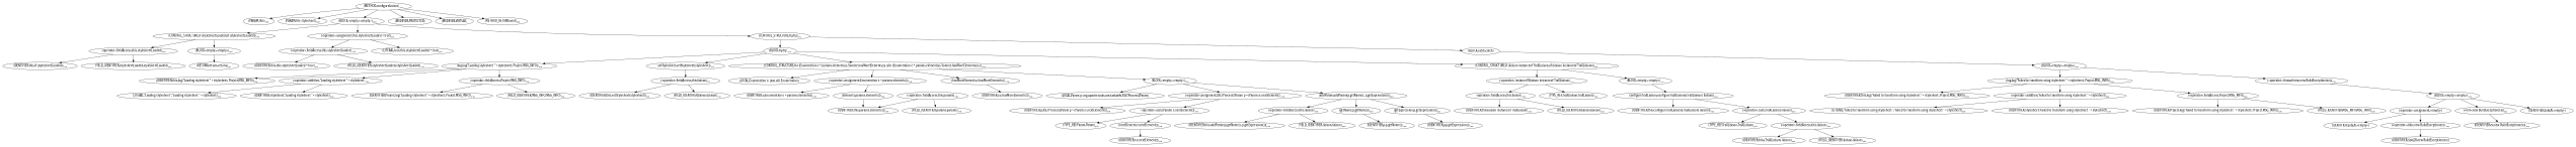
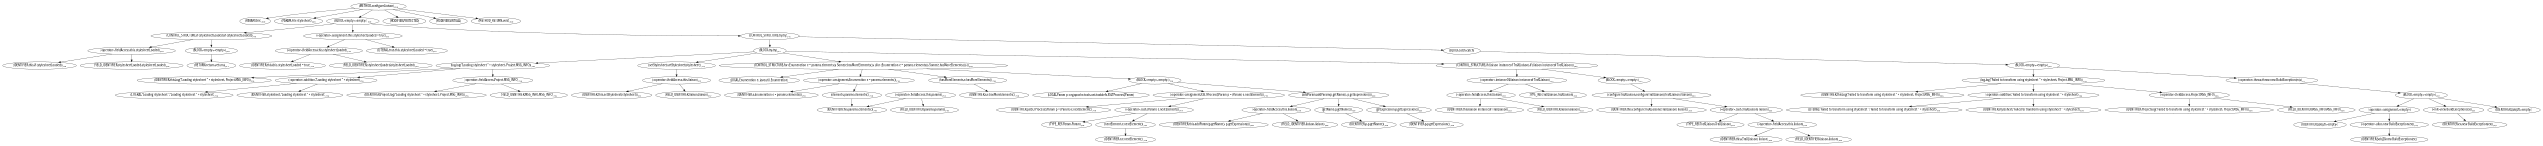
  digraph {
    fontname="Fira Sans"
    node [fontname="Fira Sans"]
    edge [fontname="Fira Sans"]
    n1 [label=<(METHOD,configureLiaison)<SUB>709</SUB>>]
    n2 [label=<(PARAM,this)<SUB>709</SUB>>]
    n3 [label=<(PARAM,File stylesheet)<SUB>709</SUB>>]
    n4 [label=<(BLOCK,&lt;empty&gt;,&lt;empty&gt;)<SUB>709</SUB>>]
    n5 [label=<(MODIFIER,PROTECTED)>]
    n6 [label=<(MODIFIER,VIRTUAL)>]
    n7 [label=<(METHOD_RETURN,void)<SUB>709</SUB>>]
    n8 [label=<(CONTROL_STRUCTURE,if (stylesheetLoaded),if (stylesheetLoaded))<SUB>710</SUB>>]
    n9 [label=<(&lt;operator&gt;.assignment,this.stylesheetLoaded = true)<SUB>713</SUB>>]
    n10 [label=<(CONTROL_STRUCTURE,try,try)<SUB>715</SUB>>]
    n11 [label=<(&lt;operator&gt;.fieldAccess,this.stylesheetLoaded)<SUB>710</SUB>>]
    n12 [label=<(BLOCK,&lt;empty&gt;,&lt;empty&gt;)<SUB>710</SUB>>]
    n13 [label=<(&lt;operator&gt;.fieldAccess,this.stylesheetLoaded)<SUB>713</SUB>>]
    n14 [label=<(LITERAL,true,this.stylesheetLoaded = true)<SUB>713</SUB>>]
    n15 [label=<(BLOCK,try,try)<SUB>715</SUB>>]
    n16 [label=<(BLOCK,catch,catch)>]
    n17 [label=<(IDENTIFIER,this,if (stylesheetLoaded))<SUB>710</SUB>>]
    n18 [label=<(FIELD_IDENTIFIER,stylesheetLoaded,stylesheetLoaded)<SUB>710</SUB>>]
-   n19 [label=<(RETURN,return;,return;)<SUB>791</SUB>>]
+   n19 [label=<(RETURN,return;,return;)<SUB>711</SUB>>]
    n20 [label=<(IDENTIFIER,this,this.stylesheetLoaded = true)<SUB>713</SUB>>]
    n21 [label=<(FIELD_IDENTIFIER,stylesheetLoaded,stylesheetLoaded)<SUB>713</SUB>>]
    n22 [label=<(log,log(&quot;Loading stylesheet &quot; + stylesheet, Project.MSG_INFO))<SUB>716</SUB>>]
    n23 [label=<(setStylesheet,setStylesheet(stylesheet))<SUB>717</SUB>>]
    n24 [label=<(CONTROL_STRUCTURE,for (Enumeration e = params.elements(); Some(e.hasMoreElements()); ),for (Enumeration e = params.elements(); Some(e.hasMoreElements()); ))<SUB>718</SUB>>]
    n25 [label=<(CONTROL_STRUCTURE,if (liaison instanceof TraXLiaison),if (liaison instanceof TraXLiaison))<SUB>722</SUB>>]
    n26 [label=<(BLOCK,&lt;empty&gt;,&lt;empty&gt;)<SUB>725</SUB>>]
    n27 [label=<(IDENTIFIER,this,log(&quot;Loading stylesheet &quot; + stylesheet, Project.MSG_INFO))<SUB>716</SUB>>]
    n28 [label=<(&lt;operator&gt;.addition,&quot;Loading stylesheet &quot; + stylesheet)<SUB>716</SUB>>]
    n29 [label=<(&lt;operator&gt;.fieldAccess,Project.MSG_INFO)<SUB>716</SUB>>]
    n30 [label=<(&lt;operator&gt;.fieldAccess,this.liaison)<SUB>717</SUB>>]
    n31 [label=<(LOCAL,Enumeration e: java.util.Enumeration)>]
    n32 [label=<(&lt;operator&gt;.assignment,Enumeration e = params.elements())<SUB>718</SUB>>]
    n33 [label=<(hasMoreElements,e.hasMoreElements())<SUB>718</SUB>>]
    n34 [label=<(BLOCK,&lt;empty&gt;,&lt;empty&gt;)<SUB>718</SUB>>]
    n35 [label=<(&lt;operator&gt;.instanceOf,liaison instanceof TraXLiaison)<SUB>722</SUB>>]
    n36 [label=<(BLOCK,&lt;empty&gt;,&lt;empty&gt;)<SUB>722</SUB>>]
    n37 [label=<(LITERAL,&quot;Loading stylesheet &quot;,&quot;Loading stylesheet &quot; + stylesheet)<SUB>716</SUB>>]
    n38 [label=<(IDENTIFIER,stylesheet,&quot;Loading stylesheet &quot; + stylesheet)<SUB>716</SUB>>]
    n39 [label=<(IDENTIFIER,Project,log(&quot;Loading stylesheet &quot; + stylesheet, Project.MSG_INFO))<SUB>716</SUB>>]
    n40 [label=<(FIELD_IDENTIFIER,MSG_INFO,MSG_INFO)<SUB>716</SUB>>]
    n41 [label=<(IDENTIFIER,this,setStylesheet(stylesheet))<SUB>717</SUB>>]
    n42 [label=<(FIELD_IDENTIFIER,liaison,liaison)<SUB>717</SUB>>]
    n43 [label=<(IDENTIFIER,e,Enumeration e = params.elements())<SUB>718</SUB>>]
    n44 [label=<(elements,params.elements())<SUB>718</SUB>>]
    n45 [label=<(IDENTIFIER,e,e.hasMoreElements())<SUB>718</SUB>>]
    n46 [label=<(LOCAL,Param p: org.apache.tools.ant.taskdefs.XSLTProcess$Param)>]
    n47 [label=<(&lt;operator&gt;.assignment,XSLTProcess$Param p = (Param) e.nextElement())<SUB>719</SUB>>]
    n48 [label=<(addParam,addParam(p.getName(), p.getExpression()))<SUB>720</SUB>>]
    n49 [label=<(IDENTIFIER,this,params.elements())<SUB>718</SUB>>]
    n50 [label=<(&lt;operator&gt;.fieldAccess,this.params)<SUB>718</SUB>>]
    n51 [label=<(FIELD_IDENTIFIER,params,params)<SUB>718</SUB>>]
    n52 [label=<(IDENTIFIER,p,XSLTProcess$Param p = (Param) e.nextElement())<SUB>719</SUB>>]
    n53 [label=<(&lt;operator&gt;.cast,(Param) e.nextElement())<SUB>719</SUB>>]
    n54 [label=<(&lt;operator&gt;.fieldAccess,this.liaison)<SUB>720</SUB>>]
    n55 [label=<(getName,p.getName())<SUB>720</SUB>>]
    n56 [label=<(getExpression,p.getExpression())<SUB>727</SUB>>]
    n57 [label=<(TYPE_REF,Param,Param)<SUB>719</SUB>>]
    n58 [label=<(nextElement,e.nextElement())<SUB>719</SUB>>]
    n59 [label=<(IDENTIFIER,e,e.nextElement())<SUB>719</SUB>>]
    n60 [label=<(IDENTIFIER,this,addParam(p.getName(), p.getExpression()))<SUB>720</SUB>>]
    n61 [label=<(FIELD_IDENTIFIER,liaison,liaison)<SUB>720</SUB>>]
    n62 [label=<(IDENTIFIER,p,p.getName())<SUB>720</SUB>>]
    n63 [label=<(IDENTIFIER,p,p.getExpression())<SUB>720</SUB>>]
    n64 [label=<(&lt;operator&gt;.fieldAccess,this.liaison)<SUB>722</SUB>>]
    n65 [label=<(TYPE_REF,TraXLiaison,TraXLiaison)<SUB>722</SUB>>]
    n66 [label=<(configureTraXLiaison,configureTraXLiaison((TraXLiaison) liaison))<SUB>723</SUB>>]
    n67 [label=<(IDENTIFIER,this,liaison instanceof TraXLiaison)<SUB>722</SUB>>]
    n68 [label=<(FIELD_IDENTIFIER,liaison,liaison)<SUB>722</SUB>>]
    n69 [label=<(IDENTIFIER,this,configureTraXLiaison((TraXLiaison) liaison))<SUB>723</SUB>>]
    n70 [label=<(&lt;operator&gt;.cast,(TraXLiaison) liaison)<SUB>723</SUB>>]
    n71 [label=<(TYPE_REF,TraXLiaison,TraXLiaison)<SUB>723</SUB>>]
    n72 [label=<(&lt;operator&gt;.fieldAccess,this.liaison)<SUB>723</SUB>>]
    n73 [label=<(IDENTIFIER,this,(TraXLiaison) liaison)<SUB>723</SUB>>]
    n74 [label=<(FIELD_IDENTIFIER,liaison,liaison)<SUB>723</SUB>>]
    n75 [label=<(log,log(&quot;Failed to transform using stylesheet &quot; + stylesheet, Project.MSG_INFO))<SUB>726</SUB>>]
    n76 [label=<(&lt;operator&gt;.throw,throw new BuildException(ex);)<SUB>727</SUB>>]
    n77 [label=<(IDENTIFIER,this,log(&quot;Failed to transform using stylesheet &quot; + stylesheet, Project.MSG_INFO))<SUB>726</SUB>>]
    n78 [label=<(&lt;operator&gt;.addition,&quot;Failed to transform using stylesheet &quot; + stylesheet)<SUB>726</SUB>>]
    n79 [label=<(&lt;operator&gt;.fieldAccess,Project.MSG_INFO)<SUB>726</SUB>>]
    n80 [label=<(BLOCK,&lt;empty&gt;,&lt;empty&gt;)<SUB>727</SUB>>]
    n81 [label=<(LITERAL,&quot;Failed to transform using stylesheet &quot;,&quot;Failed to transform using stylesheet &quot; + stylesheet)<SUB>726</SUB>>]
    n82 [label=<(IDENTIFIER,stylesheet,&quot;Failed to transform using stylesheet &quot; + stylesheet)<SUB>726</SUB>>]
    n83 [label=<(IDENTIFIER,Project,log(&quot;Failed to transform using stylesheet &quot; + stylesheet, Project.MSG_INFO))<SUB>726</SUB>>]
    n84 [label=<(FIELD_IDENTIFIER,MSG_INFO,MSG_INFO)<SUB>726</SUB>>]
    n85 [label=<(&lt;operator&gt;.assignment,&lt;empty&gt;)>]
    n86 [label=<(&lt;init&gt;,new BuildException(ex))<SUB>727</SUB>>]
    n87 [label=<(IDENTIFIER,$obj20,&lt;empty&gt;)>]
    n88 [label=<(IDENTIFIER,$obj20,&lt;empty&gt;)>]
    n89 [label=<(&lt;operator&gt;.alloc,new BuildException(ex))<SUB>727</SUB>>]
    n90 [label=<(IDENTIFIER,ex,new BuildException(ex))<SUB>727</SUB>>]
    n91 [label=<(IDENTIFIER,$obj20,new BuildException(ex))>]
    n1 -> n2
    n1 -> n3
    n1 -> n4
    n1 -> n5
    n1 -> n6
    n1 -> n7
    n4 -> n8
    n4 -> n9
    n4 -> n10
    n8 -> n11
    n8 -> n12
    n9 -> n13
    n9 -> n14
    n10 -> n15
    n10 -> n16
    n11 -> n17
    n11 -> n18
    n12 -> n19
    n13 -> n20
    n13 -> n21
    n15 -> n22
    n15 -> n23
    n15 -> n24
    n15 -> n25
    n16 -> n26
    n22 -> n27
    n22 -> n28
    n22 -> n29
    n23 -> n30
    n24 -> n31
    n24 -> n32
    n24 -> n33
    n24 -> n34
    n25 -> n35
    n25 -> n36
    n26 -> n75
    n26 -> n76
    n28 -> n37
    n28 -> n38
    n29 -> n39
    n29 -> n40
    n30 -> n41
    n30 -> n42
    n32 -> n43
    n32 -> n44
    n33 -> n45
    n34 -> n46
    n34 -> n47
    n34 -> n48
    n35 -> n64
    n35 -> n65
    n36 -> n66
    n44 -> n49
    n47 -> n52
    n47 -> n53
    n48 -> n54
    n48 -> n55
    n48 -> n56
    n50 -> n49
    n50 -> n51
    n53 -> n57
    n53 -> n58
    n54 -> n60
    n54 -> n61
    n55 -> n62
    n56 -> n63
    n58 -> n59
    n64 -> n67
    n64 -> n68
    n66 -> n69
    n66 -> n70
    n70 -> n71
    n70 -> n72
    n72 -> n73
    n72 -> n74
    n75 -> n77
    n75 -> n78
    n75 -> n79
    n76 -> n80
    n78 -> n81
    n78 -> n82
    n79 -> n83
    n79 -> n84
    n80 -> n85
    n80 -> n86
    n80 -> n87
    n85 -> n88
    n85 -> n89
    n86 -> n90
    n89 -> n91
  }
